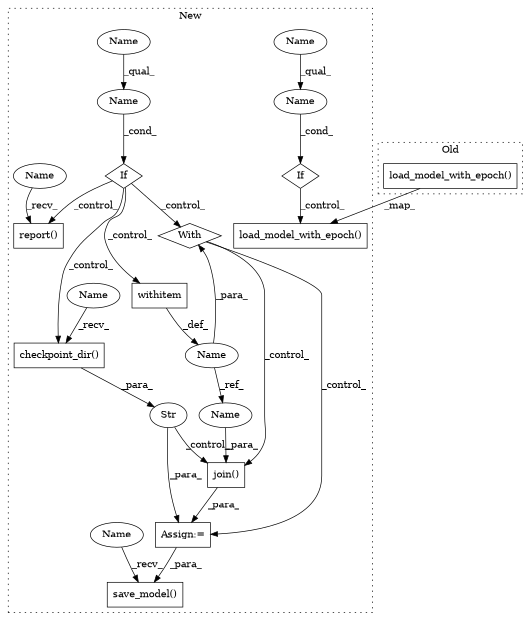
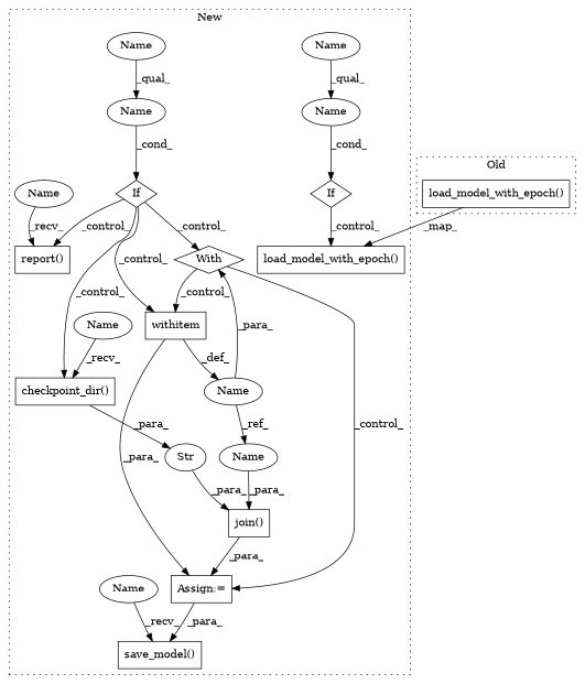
  digraph {
    node [a=87 l=4 s=10851 shape=ellipse]
    n1 [a=75 l="27,1" label="load_model_with_epoch()" s="11833,11870" shape=box]
    n2 [a=96 l=3 label=If s=11796 shape=diamond]
    n3 [a=75 l="16,1" label="save_model()" s="10996,11016" shape=box]
    n4 [a=96 l=3 label=If s=10765 shape=diamond]
    n5 [l=14 label=Name s=10890]
    n6 [a=39 l="5,71" label=With s="10846,10855" shape=diamond]
    n7 [a=49 label=withitem shape=box]
    n8 [a=75 l=35 label="checkpoint_dir()" shape=box]
    n9 [a=75 l=26 label="report()" s=11105 shape=box]
    n10 [a=75 l="13,1" label="join()" s="10933,10974" shape=box]
    n11 [a=66 l=12 label=Str s=10962]
    n12 [l=20 label=Name s=11799]
    n13 [l=15 label=Name s=10768]
    n14 [a=68 l=3 label="Assign:=" s=10930 shape=box]
    n15 [l=14 label=Name s=10946]
    n16 [label=Name s=11105]
    n17 [label=Name]
    n18 [label=Name s=10768]
    n19 [label=Name s=10996]
    n20 [label=Name s=11799]
    n21 [a=75 l="27,1" label="load_model_with_epoch()" s="10978,11015" shape=box]
    subgraph cluster_1 {
      label=New
      style=dotted
      n1
      n2
      n3
      n4
      n5
      n6
      n7
      n8
      n9
      n10
      n11
      n12
      n13
      n14
      n15
      n16
      n17
      n18
      n19
      n20
    }
    subgraph cluster_2 {
      label=Old
      style=dotted
      n21
    }
    n2 -> n1 [label=_control_]
    n4 -> n6 [label=_control_]
    n4 -> n7 [label=_control_]
    n4 -> n8 [label=_control_]
    n4 -> n9 [label=_control_]
    n5 -> n6 [label=_para_]
    n5 -> n15 [label=_ref_]
-   n6 -> n10 [label=_control_]
+   n6 -> n7 [label=_control_]
    n6 -> n14 [label=_control_]
    n7 -> n5 [label=_def_]
-   n11 -> n14 [label=_para_]
+   n7 -> n14 [label=_para_]
    n8 -> n11 [label=_para_]
    n10 -> n14 [label=_para_]
-   n11 -> n10 [label=_control_]
+   n11 -> n10 [label=_para_]
    n12 -> n2 [label=_cond_]
    n13 -> n4 [label=_cond_]
    n14 -> n3 [label=_para_]
    n15 -> n10 [label=_para_]
    n16 -> n9 [label=_recv_]
    n17 -> n8 [label=_recv_]
    n18 -> n13 [label=_qual_]
    n19 -> n3 [label=_recv_]
    n20 -> n12 [label=_qual_]
    n21 -> n1 [label=_map_]
  }
